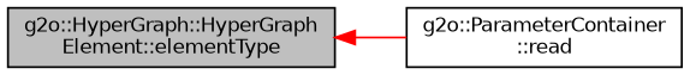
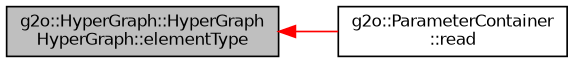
  digraph {
    rankdir=LR
    node [color=black fontname=Helvetica fontsize=10 shape=box style=filled]
-   n1 [fillcolor=grey75 fontcolor=black height=0.2 label="g2o::HyperGraph::HyperGraph\lElement::elementType" width=0.4]
+   n1 [fillcolor=grey75 fontcolor=black height=0.2 label="g2o::HyperGraph::HyperGraph\lHyperGraph::elementType" width=0.4]
    n2 [fillcolor=white height=0.2 label="g2o::ParameterContainer\l::read" width=0.4]
    n1 -> n2 [color=red dir=back fontname=Helvetica fontsize=10 labelfontname=Helvetica labelfontsize=10 style=solid]
  }
